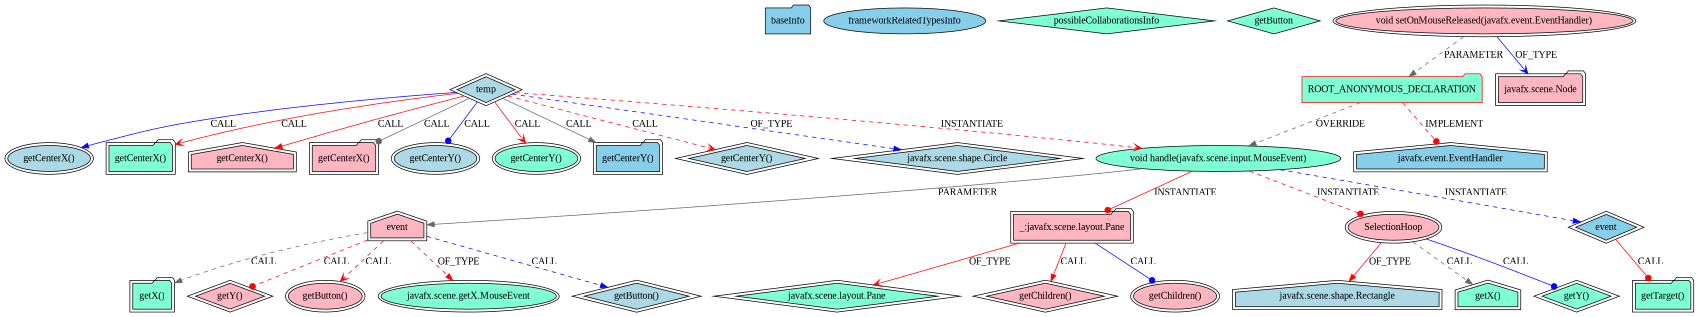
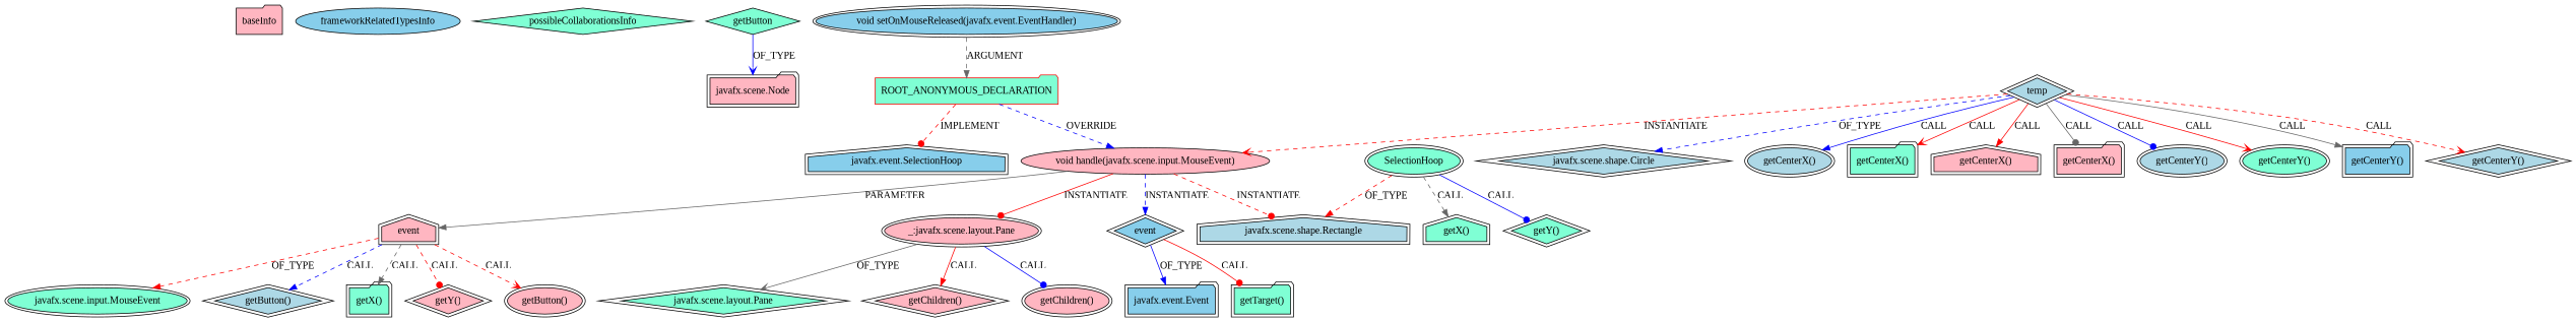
  digraph {
    fontname="Liberation Serif"
    node [fillcolor=aquamarine fontname="Liberation Serif" shape=ellipse style=filled isFrameworkType=true vertexType=INSIDE_CALL peripheries=2]
    edge [arrowhead=normal color=red fontname="Liberation Serif" style=solid]
-   baseInfo [category=extension_graph fillcolor=skyblue graphId=2635 isAnonymous=true possibleRelation=false shape=folder isFrameworkType="" vertexType="" peripheries=""]
+   baseInfo [category=extension_graph fillcolor=lightpink graphId=2635 isAnonymous=true possibleRelation=false shape=folder isFrameworkType="" vertexType="" peripheries=""]
    frameworkRelatedTypesInfo [0="javafx.event.EventHandler" fillcolor=skyblue isFrameworkType="" vertexType="" peripheries=""]
    possibleCollaborationsInfo [shape=diamond isFrameworkType="" vertexType="" peripheries=""]
    n4 [contextSignature="void GameMap(double,double,javafx.scene.Scene)" filePath="/empollondefisica-PlanetGame/PlanetGame-master/src/planetGame/GameMap.java" graphId=2635 label=getButton projectName="empollondefisica-PlanetGame" shape=diamond isFrameworkType="" vertexType="" peripheries=""]
    n5 [color=red isFrameworkType=false label=ROOT_ANONYMOUS_DECLARATION shape=folder vertexType=ROOT_ANONYMOUS_DECLARATION peripheries=""]
-   n6 [fillcolor=skyblue label="javafx.event.EventHandler" shape=house vertexType=FRAMEWORK_INTERFACE_TYPE]
-   n7 [isFrameworkType=false label="void handle(javafx.scene.input.MouseEvent)" vertexType=OVERRIDING_METHOD_DECLARATION peripheries=""]
+   n6 [fillcolor=skyblue label="javafx.event.SelectionHoop" shape=house vertexType=FRAMEWORK_INTERFACE_TYPE]
+   n7 [fillcolor=lightpink isFrameworkType=false label="void handle(javafx.scene.input.MouseEvent)" vertexType=OVERRIDING_METHOD_DECLARATION peripheries=""]
    n8 [fillcolor=lightpink label=event shape=house vertexType=PARAMETER_DECLARATION]
-   n9 [fillcolor=lightpink label="_:javafx.scene.layout.Pane" shape=folder vertexType=VARIABLE_EXPRESION]
-   n10 [fillcolor=lightpink label=SelectionHoop vertexType=VARIABLE_EXPRESION]
+   n9 [fillcolor=lightpink label="_:javafx.scene.layout.Pane" vertexType=VARIABLE_EXPRESION]
+   n10 [label=SelectionHoop vertexType=VARIABLE_EXPRESION]
    n11 [fillcolor=skyblue label=event shape=diamond vertexType=VARIABLE_EXPRESION]
-   n12 [fillcolor=lightpink label="void setOnMouseReleased(javafx.event.EventHandler)" vertexType=OUTSIDE_CALL]
+   n12 [fillcolor=skyblue label="void setOnMouseReleased(javafx.event.EventHandler)" vertexType=OUTSIDE_CALL]
    n13 [fillcolor=lightpink label="javafx.scene.Node" shape=folder vertexType=FRAMEWORK_CLASS_TYPE]
-   n14 [label="javafx.scene.getX.MouseEvent" vertexType=FRAMEWORK_CLASS_TYPE]
+   n14 [label="javafx.scene.input.MouseEvent" vertexType=FRAMEWORK_CLASS_TYPE]
    n15 [fillcolor=lightblue label="getButton()" shape=diamond]
    n16 [label="getX()" shape=folder]
    n17 [fillcolor=lightpink label="getY()" shape=diamond]
    n18 [fillcolor=lightpink label="getButton()"]
    n19 [label="javafx.scene.layout.Pane" shape=diamond vertexType=FRAMEWORK_CLASS_TYPE]
    n20 [fillcolor=lightpink label="getChildren()" shape=diamond]
    n21 [fillcolor=lightpink label="getChildren()"]
    n22 [fillcolor=lightblue label="javafx.scene.shape.Rectangle" shape=house vertexType=FRAMEWORK_CLASS_TYPE]
    n23 [label="getX()" shape=house]
    n24 [label="getY()" shape=diamond]
    n25 [fillcolor=lightblue label=temp shape=diamond vertexType=VARIABLE_EXPRESION]
    n26 [fillcolor=lightblue label="javafx.scene.shape.Circle" shape=diamond vertexType=FRAMEWORK_CLASS_TYPE]
    n27 [fillcolor=lightblue label="getCenterX()"]
    n28 [label="getCenterX()" shape=folder]
    n29 [fillcolor=lightpink label="getCenterX()" shape=house]
    n30 [fillcolor=lightpink label="getCenterX()" shape=folder]
    n31 [fillcolor=lightblue label="getCenterY()"]
    n32 [label="getCenterY()"]
    n33 [fillcolor=skyblue label="getCenterY()" shape=folder]
    n34 [fillcolor=lightblue label="getCenterY()" shape=diamond]
+   n35 [fillcolor=skyblue label="javafx.event.Event" shape=folder vertexType=FRAMEWORK_CLASS_TYPE]
    n36 [label="getTarget()" shape=folder]
    n5 -> n6 [arrowhead=dot label=IMPLEMENT style=dashed]
-   n5 -> n7 [color=gray40 label=OVERRIDE style=dashed]
+   n5 -> n7 [color=blue label=OVERRIDE style=dashed]
    n7 -> n8 [color=gray40 label=PARAMETER]
    n7 -> n9 [arrowhead=dot label=INSTANTIATE]
-   n7 -> n10 [arrowhead=dot label=INSTANTIATE style=dashed]
+   n7 -> n22 [arrowhead=dot label=INSTANTIATE style=dashed]
    n7 -> n11 [color=blue label=INSTANTIATE style=dashed]
    n8 -> n14 [label=OF_TYPE style=dashed]
    n8 -> n15 [color=blue label=CALL style=dashed]
    n8 -> n16 [color=gray40 label=CALL style=dashed]
    n8 -> n17 [arrowhead=dot label=CALL style=dashed]
    n8 -> n18 [arrowhead=vee label=CALL style=dashed]
-   n9 -> n19 [arrowhead=vee label=OF_TYPE]
+   n9 -> n19 [arrowhead=vee color=gray40 label=OF_TYPE]
    n9 -> n20 [label=CALL]
    n9 -> n21 [arrowhead=dot color=blue label=CALL]
-   n10 -> n22 [label=OF_TYPE]
+   n10 -> n22 [label=OF_TYPE style=dashed]
    n10 -> n23 [color=gray40 label=CALL style=dashed]
    n10 -> n24 [arrowhead=dot color=blue label=CALL]
+   n11 -> n35 [color=blue label=OF_TYPE]
    n11 -> n36 [arrowhead=dot label=CALL]
-   n12 -> n5 [color=gray40 label=PARAMETER style=dashed]
-   n12 -> n13 [arrowhead=vee color=blue label=OF_TYPE]
+   n12 -> n5 [color=gray40 label=ARGUMENT style=dashed]
+   n4 -> n13 [arrowhead=vee color=blue label=OF_TYPE]
    n25 -> n7 [arrowhead=vee label=INSTANTIATE style=dashed]
    n25 -> n26 [color=blue label=OF_TYPE style=dashed]
    n25 -> n27 [color=blue label=CALL]
    n25 -> n28 [arrowhead=vee label=CALL]
    n25 -> n29 [label=CALL]
    n25 -> n30 [arrowhead=dot color=gray40 label=CALL]
    n25 -> n31 [arrowhead=dot color=blue label=CALL]
    n25 -> n32 [arrowhead=vee label=CALL]
    n25 -> n33 [color=gray40 label=CALL]
    n25 -> n34 [arrowhead=vee label=CALL style=dashed]
  }
